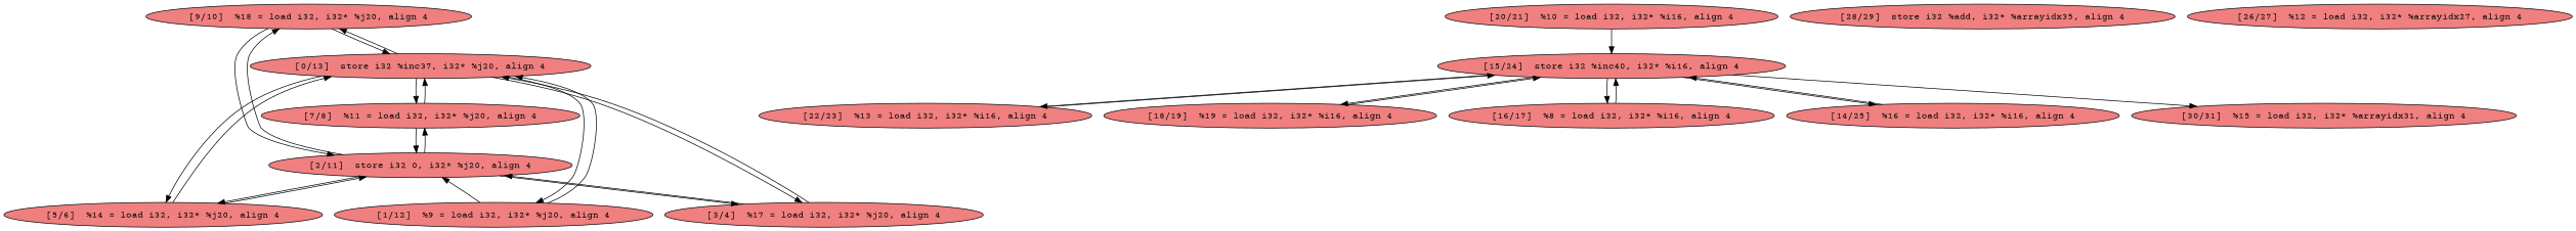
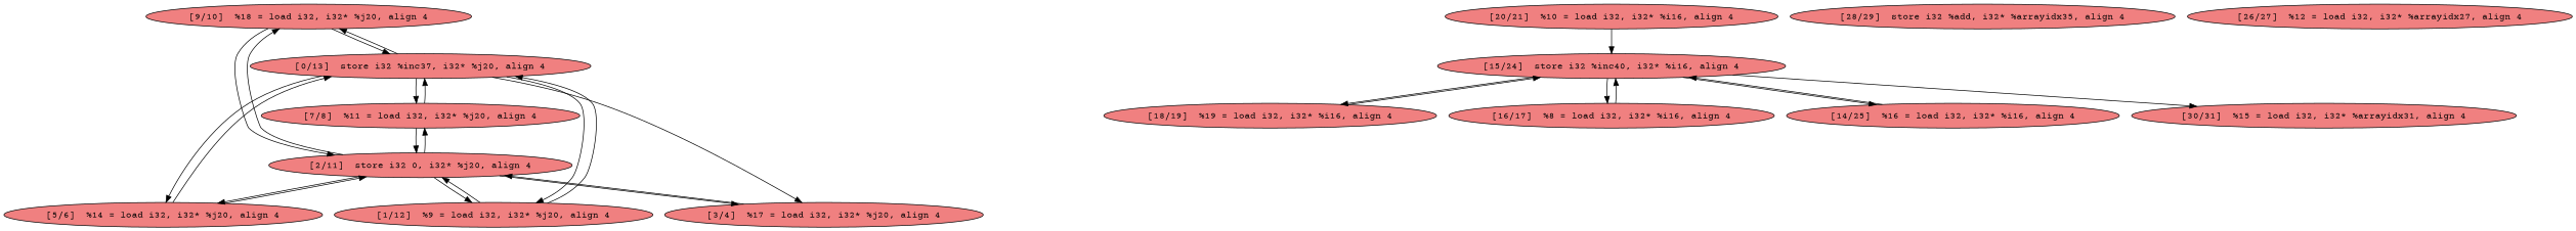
  digraph {
    fontname="Courier Prime"
    node [fillcolor=lightcoral fontname="Courier Prime" shape=ellipse style=filled]
    edge [fontname="Courier Prime"]
    n1 [label="[9/10]  %18 = load i32, i32* %j20, align 4"]
    n2 [label="[0/13]  store i32 %inc37, i32* %j20, align 4"]
    n3 [label="[2/11]  store i32 0, i32* %j20, align 4"]
    n4 [label="[5/6]  %14 = load i32, i32* %j20, align 4"]
    n5 [label="[1/12]  %9 = load i32, i32* %j20, align 4"]
    n6 [label="[3/4]  %17 = load i32, i32* %j20, align 4"]
    n7 [label="[7/8]  %11 = load i32, i32* %j20, align 4"]
    n8 [label="[20/21]  %10 = load i32, i32* %i16, align 4"]
    n9 [label="[15/24]  store i32 %inc40, i32* %i16, align 4"]
-   n10 [label="[22/23]  %13 = load i32, i32* %i16, align 4"]
    n11 [label="[18/19]  %19 = load i32, i32* %i16, align 4"]
    n12 [label="[16/17]  %8 = load i32, i32* %i16, align 4"]
    n13 [label="[14/25]  %16 = load i32, i32* %i16, align 4"]
    n14 [label="[30/31]  %15 = load i32, i32* %arrayidx31, align 4"]
    n15 [label="[28/29]  store i32 %add, i32* %arrayidx35, align 4"]
    n16 [label="[26/27]  %12 = load i32, i32* %arrayidx27, align 4"]
    n1 -> n2
    n1 -> n3
    n2 -> n1
    n2 -> n4
    n2 -> n5
    n2 -> n6
    n2 -> n7
    n3 -> n1
    n3 -> n4
+   n3 -> n5
    n3 -> n6
    n3 -> n7
    n4 -> n2
    n4 -> n3
    n5 -> n2
    n5 -> n3
-   n6 -> n2
    n6 -> n3
    n7 -> n2
    n7 -> n3
    n8 -> n9
-   n9 -> n10
    n9 -> n11
    n9 -> n12
    n9 -> n13
    n9 -> n14
-   n10 -> n9
    n11 -> n9
    n12 -> n9
    n13 -> n9
  }
